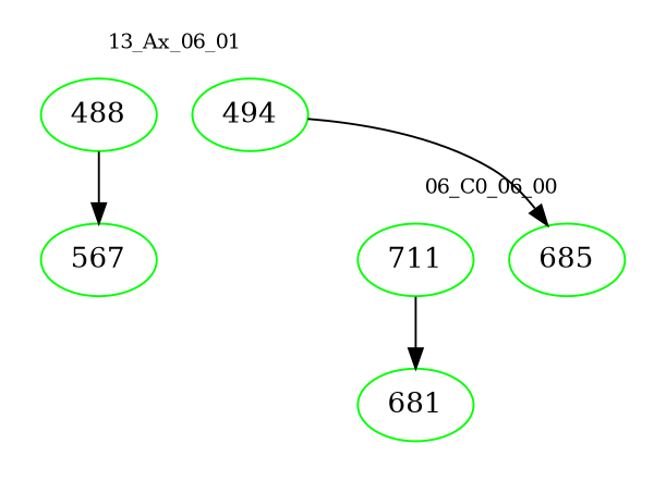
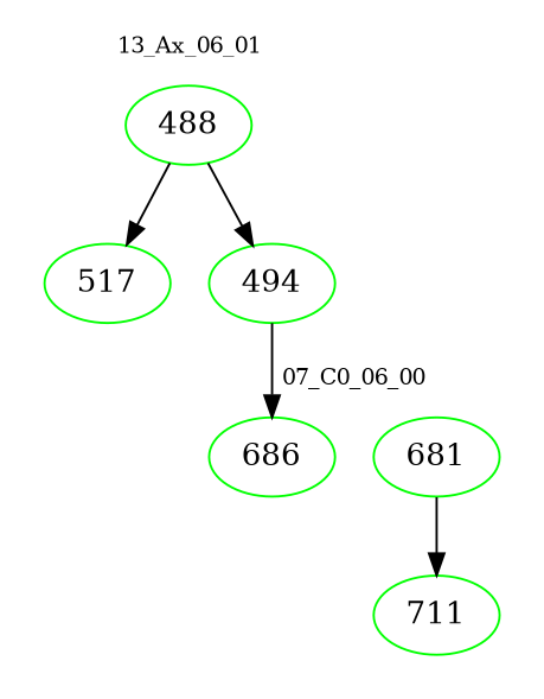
  digraph {
    node [color=green]
    edge [color=black]
    n1 [label=488]
-   n2 [label=567]
+   n2 [label=517]
    n3 [label=494]
    n4 [label=681]
-   n5 [label=685]
+   n5 [label=686]
    n6 [label=711]
    subgraph cluster_1 {
      color=white
      fontsize=10
      label="13_Ax_06_01"
      n1
      n2
      n3
    }
    subgraph cluster_2 {
      color=white
      fontsize=10
-     label="06_C0_06_00"
+     label="07_C0_06_00"
      n4
      n5
      n6
    }
    n1 -> n2
+   n1 -> n3
    n3 -> n5
-   n6 -> n4
+   n4 -> n6
  }
